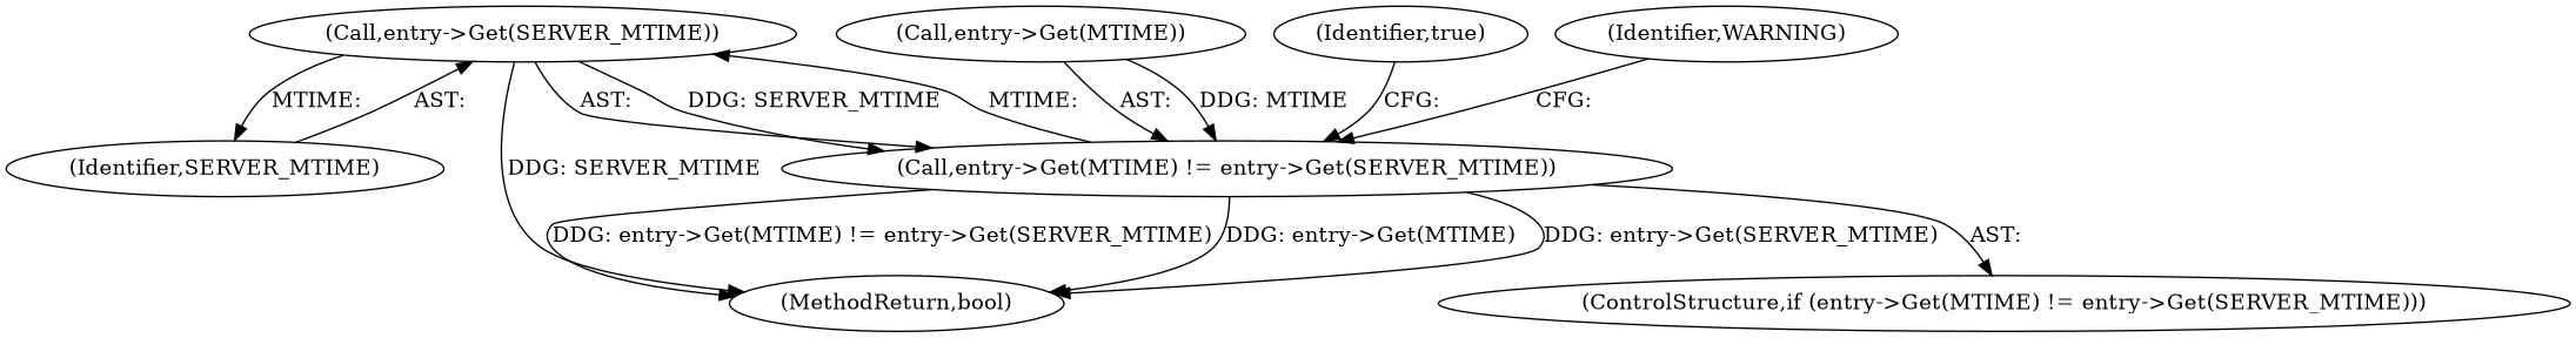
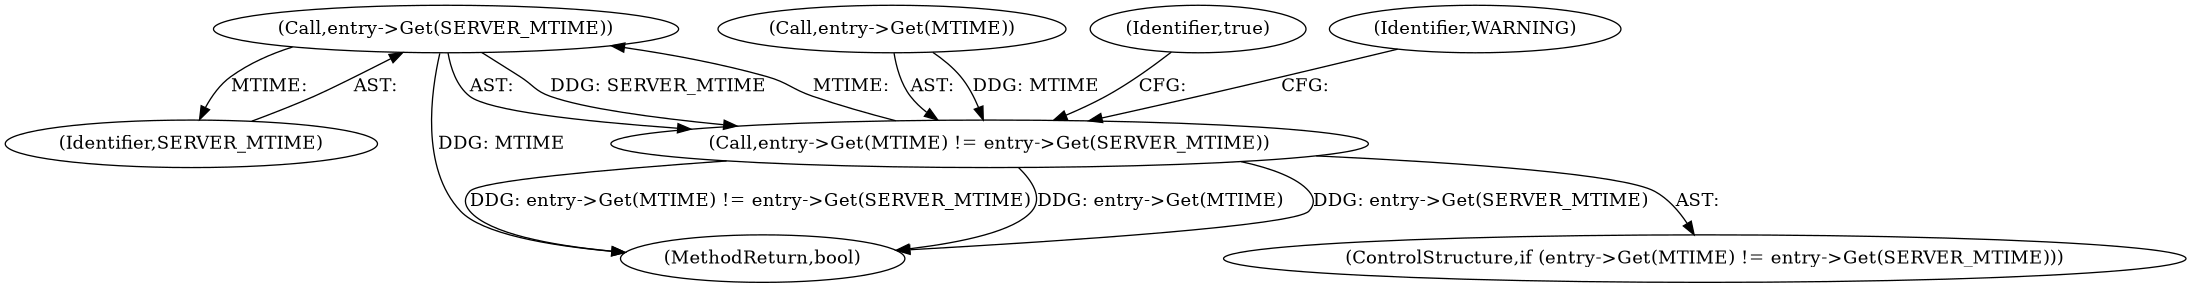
  digraph {
    n1 [label="(Call,entry->Get(SERVER_MTIME))"]
    n2 [label="(Call,entry->Get(MTIME) != entry->Get(SERVER_MTIME))"]
    n3 [label="(MethodReturn,bool)"]
    n4 [label="(Identifier,SERVER_MTIME)"]
    n5 [label="(ControlStructure,if (entry->Get(MTIME) != entry->Get(SERVER_MTIME)))"]
    n6 [label="(Call,entry->Get(MTIME))"]
    n7 [label="(Identifier,true)"]
    n8 [label="(Identifier,WARNING)"]
    n1 -> n2 [label="AST: "]
    n1 -> n2 [label="DDG: SERVER_MTIME"]
-   n1 -> n3 [label="DDG: SERVER_MTIME"]
+   n1 -> n3 [label="DDG: MTIME"]
    n1 -> n4 [label="MTIME: "]
    n2 -> n1 [label="MTIME: "]
    n2 -> n3 [label="DDG: entry->Get(SERVER_MTIME)"]
    n2 -> n3 [label="DDG: entry->Get(MTIME) != entry->Get(SERVER_MTIME)"]
    n2 -> n3 [label="DDG: entry->Get(MTIME)"]
    n2 -> n5 [label="AST: "]
    n4 -> n1 [label="AST: "]
    n6 -> n2 [label="AST: "]
    n6 -> n2 [label="DDG: MTIME"]
    n7 -> n2 [label="CFG: "]
    n8 -> n2 [label="CFG: "]
  }
